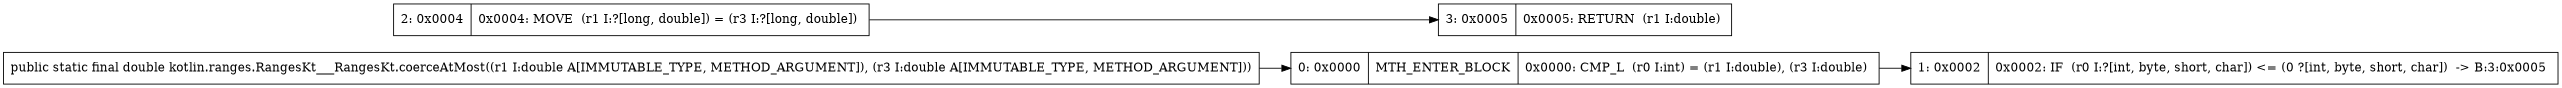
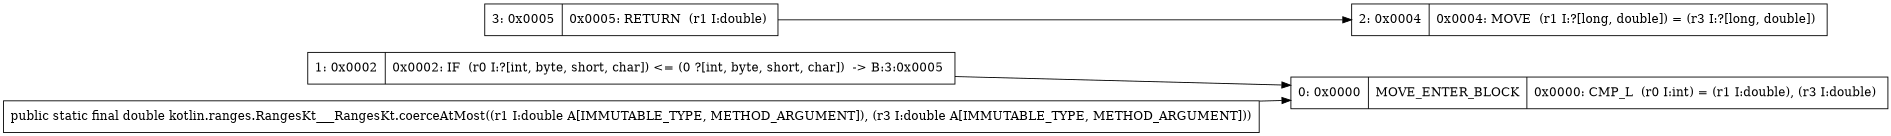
  digraph {
    rankdir=LR
    node [shape=record]
-   n1 [label="{0\:\ 0x0000|MTH_ENTER_BLOCK\l|0x0000: CMP_L  (r0 I:int) = (r1 I:double), (r3 I:double) \l}"]
+   n1 [label="{0\:\ 0x0000|MOVE_ENTER_BLOCK\l|0x0000: CMP_L  (r0 I:int) = (r1 I:double), (r3 I:double) \l}"]
    n2 [label="{1\:\ 0x0002|0x0002: IF  (r0 I:?[int, byte, short, char]) \<= (0 ?[int, byte, short, char])  \-\> B:3:0x0005 \l}"]
    n3 [label="{2\:\ 0x0004|0x0004: MOVE  (r1 I:?[long, double]) = (r3 I:?[long, double]) \l}"]
    n4 [label="{3\:\ 0x0005|0x0005: RETURN  (r1 I:double) \l}"]
    n5 [label="{public static final double kotlin.ranges.RangesKt___RangesKt.coerceAtMost((r1 I:double A[IMMUTABLE_TYPE, METHOD_ARGUMENT]), (r3 I:double A[IMMUTABLE_TYPE, METHOD_ARGUMENT])) }"]
-   n1 -> n2
-   n3 -> n4
+   n2 -> n1
+   n4 -> n3
    n5 -> n1
  }
